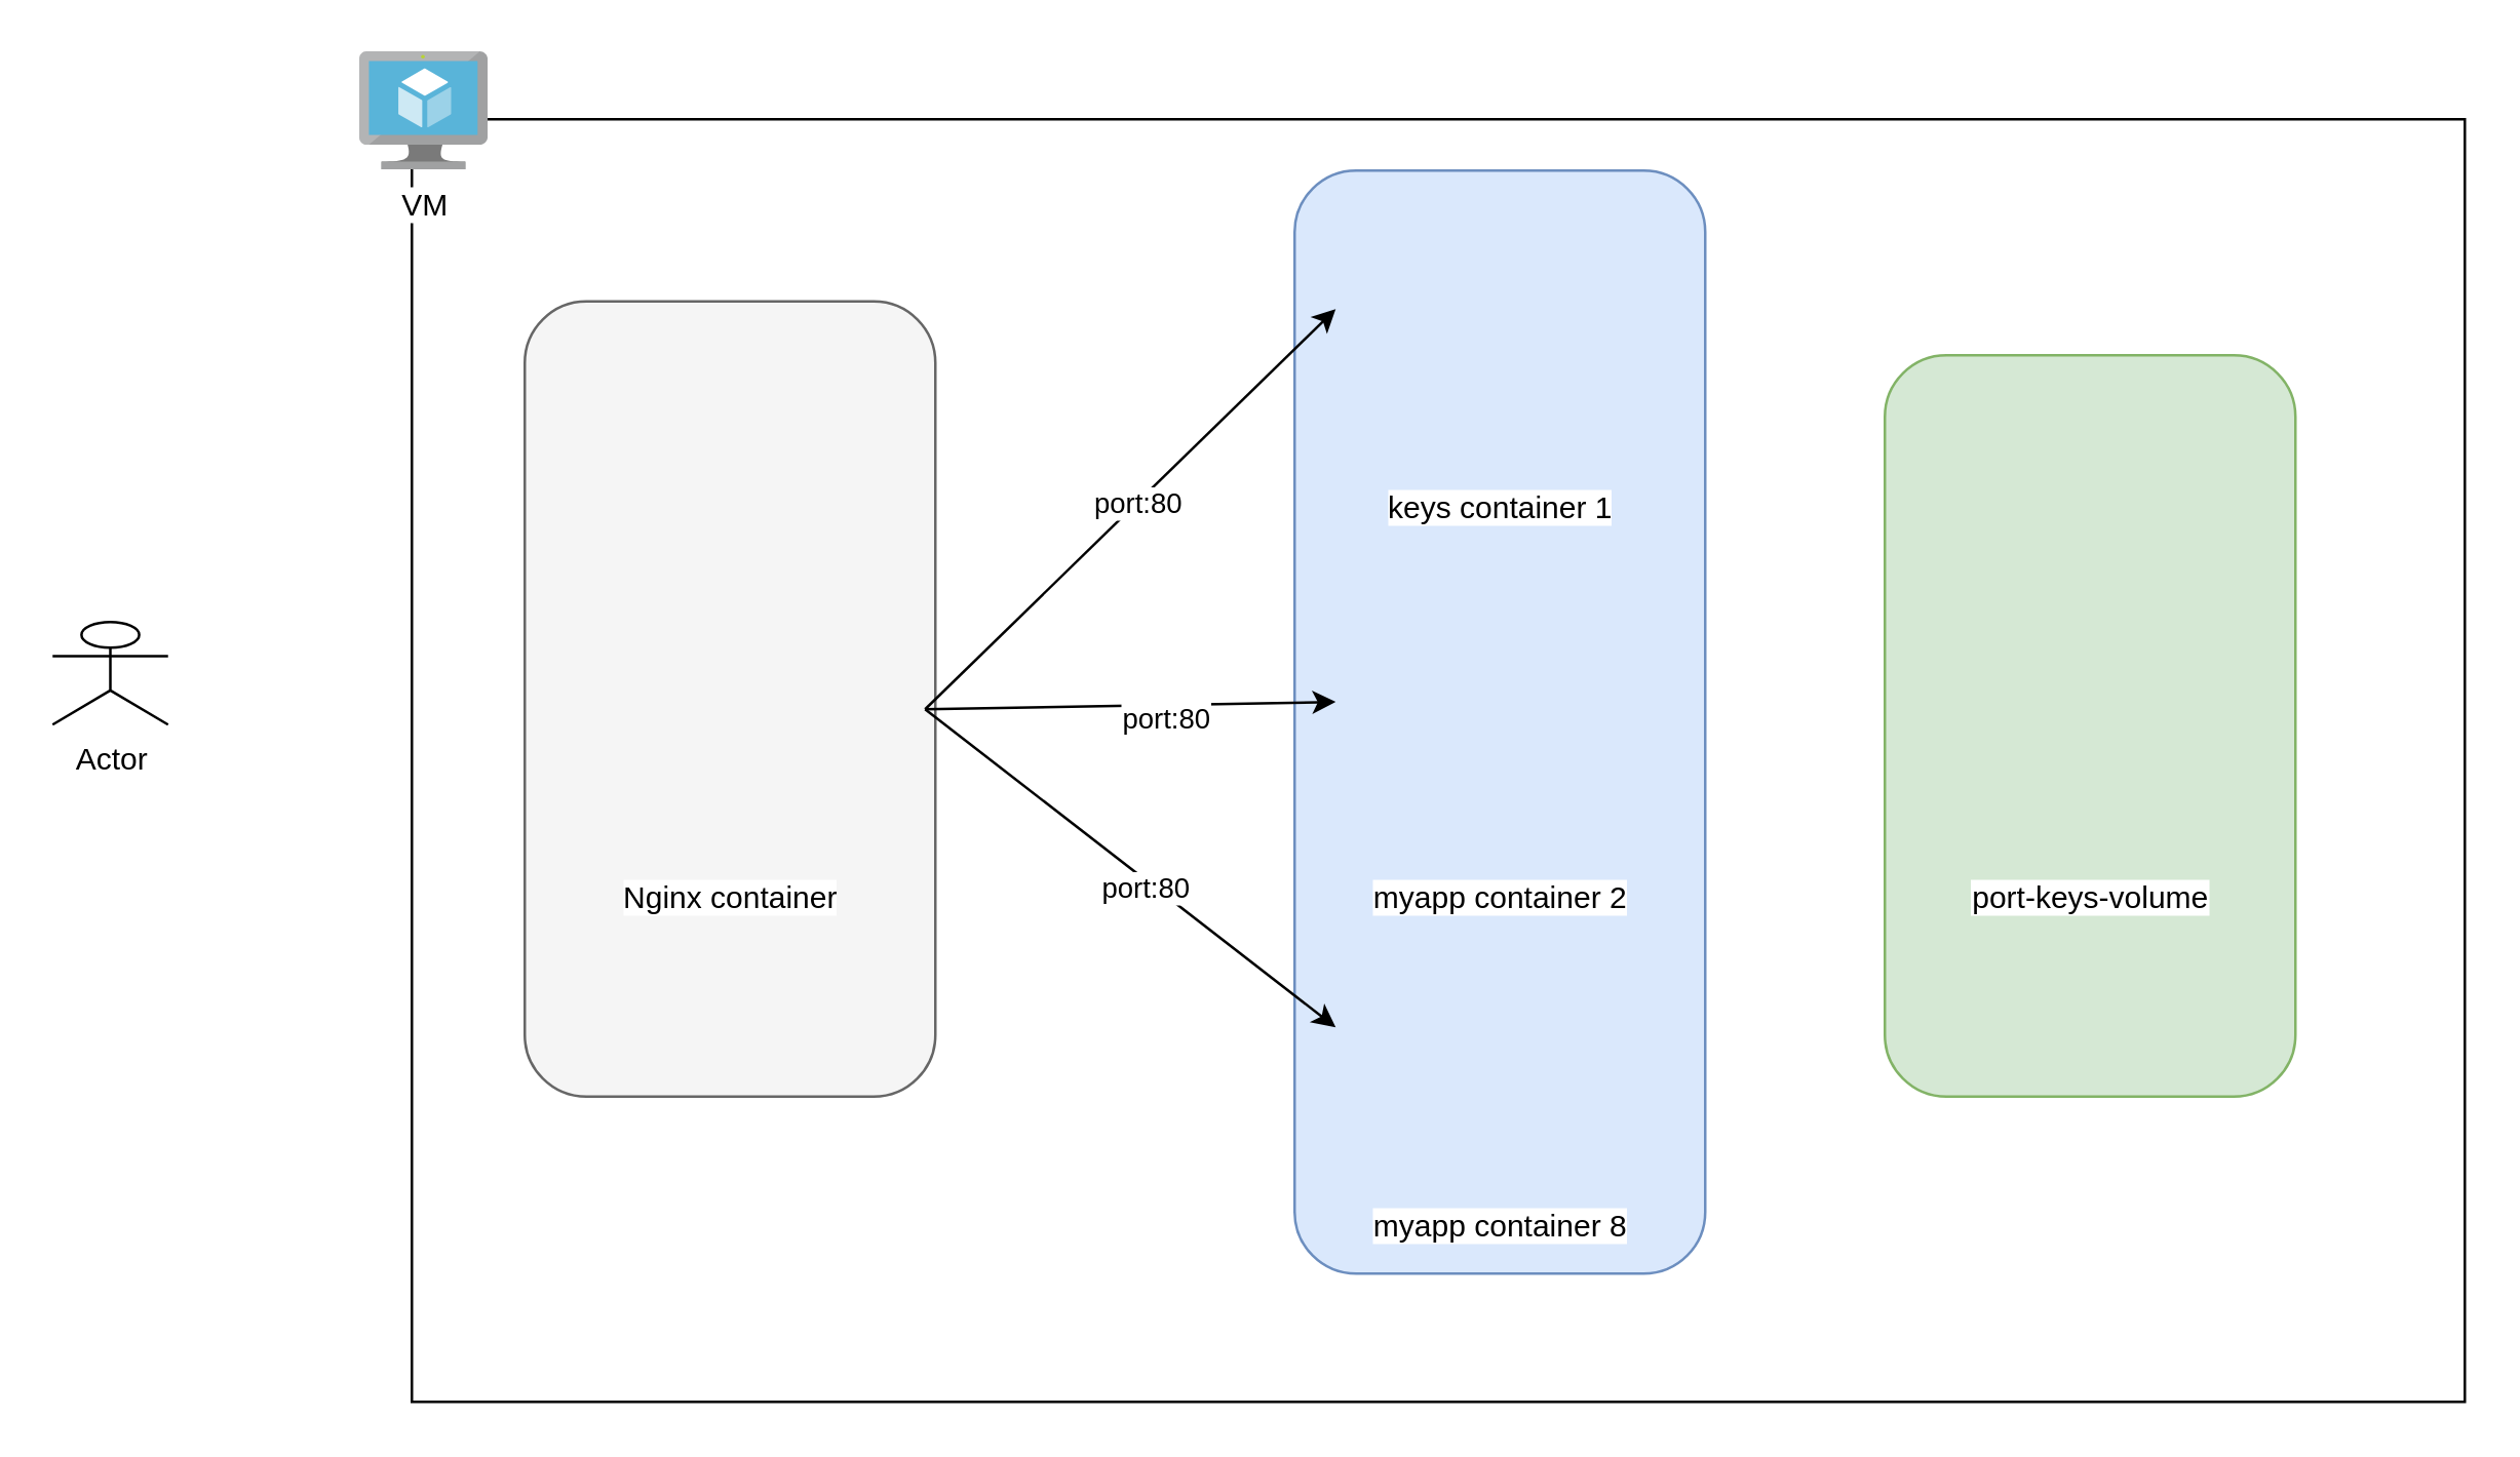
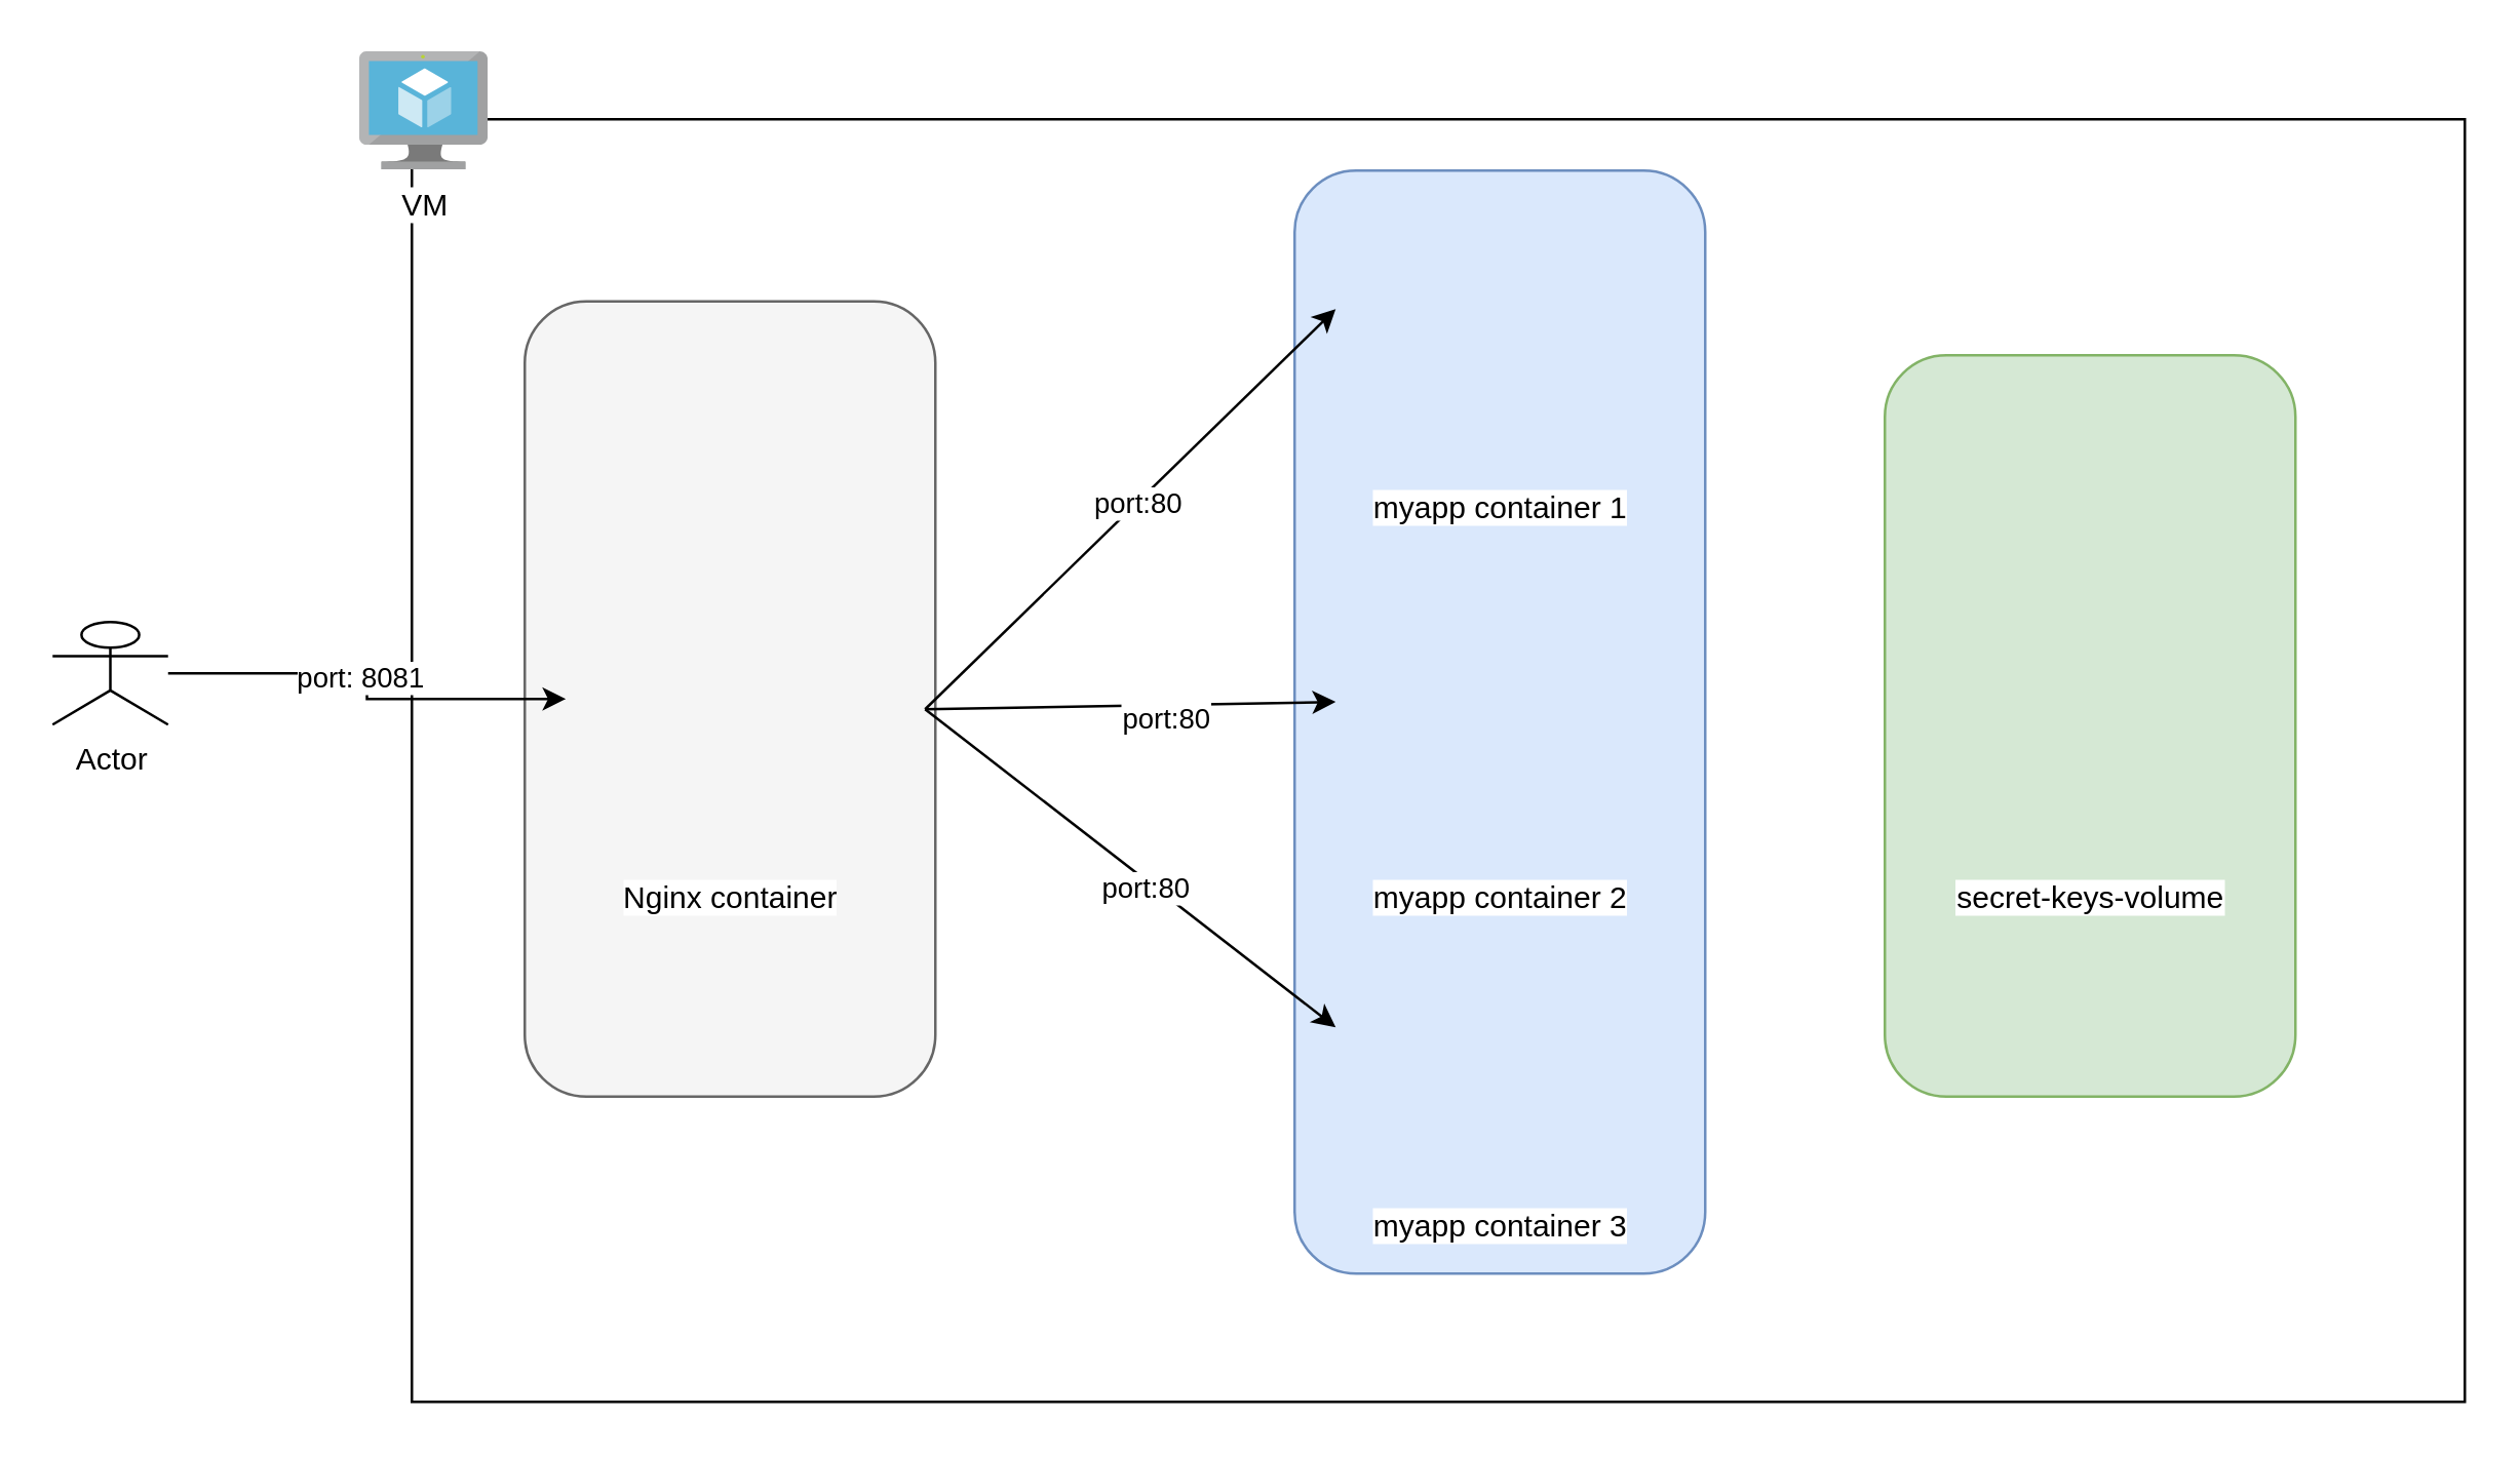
  <mxCell id="0" />
  <mxCell id="1" parent="0" />
  <mxCell id="2" value="" style="rounded=0;whiteSpace=wrap;html=1;" vertex="1" parent="1"><mxGeometry x="160" y="46" width="800" height="500" as="geometry" /></mxCell>
  <mxCell id="3" value="" style="rounded=1;whiteSpace=wrap;html=1;fillColor=#d5e8d4;strokeColor=#82b366;" vertex="1" parent="1"><mxGeometry x="734" y="138" width="160" height="289" as="geometry" /></mxCell>
  <mxCell id="4" value="" style="rounded=1;whiteSpace=wrap;html=1;fillColor=#dae8fc;strokeColor=#6c8ebf;" vertex="1" parent="1"><mxGeometry x="504" y="66" width="160" height="430" as="geometry" /></mxCell>
  <mxCell id="5" value="" style="rounded=1;whiteSpace=wrap;html=1;fillColor=#f5f5f5;strokeColor=#666666;fontColor=#333333;" vertex="1" parent="1"><mxGeometry x="204" y="117" width="160" height="310" as="geometry" /></mxCell>
  <mxCell id="6" value="Nginx container" style="shape=image;html=1;verticalAlign=top;verticalLabelPosition=bottom;labelBackgroundColor=#ffffff;imageAspect=0;aspect=fixed;image=https://cdn1.iconfinder.com/data/icons/unicons-line-vol-3/24/docker-128.png" vertex="1" parent="1"><mxGeometry x="220" y="208" width="128" height="128" as="geometry" /></mxCell>
- <mxCell id="7" value="keys container 1" style="shape=image;html=1;verticalAlign=top;verticalLabelPosition=bottom;labelBackgroundColor=#ffffff;imageAspect=0;aspect=fixed;image=https://cdn1.iconfinder.com/data/icons/unicons-line-vol-3/24/docker-128.png" vertex="1" parent="1"><mxGeometry x="520" y="56" width="128" height="128" as="geometry" /></mxCell>
+ <mxCell id="7" value="myapp container 1" style="shape=image;html=1;verticalAlign=top;verticalLabelPosition=bottom;labelBackgroundColor=#ffffff;imageAspect=0;aspect=fixed;image=https://cdn1.iconfinder.com/data/icons/unicons-line-vol-3/24/docker-128.png" vertex="1" parent="1"><mxGeometry x="520" y="56" width="128" height="128" as="geometry" /></mxCell>
  <mxCell id="8" value="myapp container 2" style="shape=image;html=1;verticalAlign=top;verticalLabelPosition=bottom;labelBackgroundColor=#ffffff;imageAspect=0;aspect=fixed;image=https://cdn1.iconfinder.com/data/icons/unicons-line-vol-3/24/docker-128.png" vertex="1" parent="1"><mxGeometry x="520" y="208" width="128" height="128" as="geometry" /></mxCell>
- <mxCell id="9" value="myapp container 8" style="shape=image;html=1;verticalAlign=top;verticalLabelPosition=bottom;labelBackgroundColor=#ffffff;imageAspect=0;aspect=fixed;image=https://cdn1.iconfinder.com/data/icons/unicons-line-vol-3/24/docker-128.png" vertex="1" parent="1"><mxGeometry x="520" y="336" width="128" height="128" as="geometry" /></mxCell>
+ <mxCell id="9" value="myapp container 3" style="shape=image;html=1;verticalAlign=top;verticalLabelPosition=bottom;labelBackgroundColor=#ffffff;imageAspect=0;aspect=fixed;image=https://cdn1.iconfinder.com/data/icons/unicons-line-vol-3/24/docker-128.png" vertex="1" parent="1"><mxGeometry x="520" y="336" width="128" height="128" as="geometry" /></mxCell>
+ <mxCell id="10" style="edgeStyle=orthogonalEdgeStyle;rounded=0;orthogonalLoop=1;jettySize=auto;html=1;" edge="1" parent="1" source="12" target="6"><mxGeometry relative="1" as="geometry" /></mxCell>
+ <mxCell id="11" value="port: 8081" style="edgeLabel;html=1;align=center;verticalAlign=middle;resizable=0;points=[];" vertex="1" connectable="0" parent="10"><mxGeometry x="-0.106" y="-1" relative="1" as="geometry"><mxPoint as="offset" /></mxGeometry></mxCell>
  <mxCell id="12" value="Actor" style="shape=umlActor;verticalLabelPosition=bottom;verticalAlign=top;html=1;outlineConnect=0;" vertex="1" parent="1"><mxGeometry x="20" y="242" width="45" height="40" as="geometry" /></mxCell>
  <mxCell id="13" value="" style="endArrow=classic;html=1;rounded=0;entryX=0;entryY=0.5;entryDx=0;entryDy=0;" edge="1" parent="1" target="7"><mxGeometry width="50" height="50" relative="1" as="geometry"><mxPoint x="360" y="276" as="sourcePoint" /><mxPoint x="410" y="256" as="targetPoint" /></mxGeometry></mxCell>
  <mxCell id="14" value="port:80" style="edgeLabel;html=1;align=center;verticalAlign=middle;resizable=0;points=[];" vertex="1" connectable="0" parent="13"><mxGeometry x="0.026" relative="1" as="geometry"><mxPoint as="offset" /></mxGeometry></mxCell>
  <mxCell id="15" value="" style="endArrow=classic;html=1;rounded=0;" edge="1" parent="1" target="8"><mxGeometry width="50" height="50" relative="1" as="geometry"><mxPoint x="360" y="276" as="sourcePoint" /><mxPoint x="530" y="130" as="targetPoint" /></mxGeometry></mxCell>
  <mxCell id="16" value="port:80" style="edgeLabel;html=1;align=center;verticalAlign=middle;resizable=0;points=[];" vertex="1" connectable="0" parent="15"><mxGeometry x="0.162" y="-5" relative="1" as="geometry"><mxPoint as="offset" /></mxGeometry></mxCell>
  <mxCell id="17" value="" style="endArrow=classic;html=1;rounded=0;entryX=0;entryY=0.5;entryDx=0;entryDy=0;" edge="1" parent="1" target="9"><mxGeometry width="50" height="50" relative="1" as="geometry"><mxPoint x="360" y="276" as="sourcePoint" /><mxPoint x="530" y="283" as="targetPoint" /></mxGeometry></mxCell>
  <mxCell id="18" value="port:80" style="edgeLabel;html=1;align=center;verticalAlign=middle;resizable=0;points=[];" vertex="1" connectable="0" parent="17"><mxGeometry x="0.087" y="-3" relative="1" as="geometry"><mxPoint as="offset" /></mxGeometry></mxCell>
- <mxCell id="19" value="port-keys-volume" style="shape=image;html=1;verticalAlign=top;verticalLabelPosition=bottom;labelBackgroundColor=#ffffff;imageAspect=0;aspect=fixed;image=https://cdn1.iconfinder.com/data/icons/unicons-line-vol-3/24/docker-128.png" vertex="1" parent="1"><mxGeometry x="750" y="208" width="128" height="128" as="geometry" /></mxCell>
+ <mxCell id="19" value="secret-keys-volume" style="shape=image;html=1;verticalAlign=top;verticalLabelPosition=bottom;labelBackgroundColor=#ffffff;imageAspect=0;aspect=fixed;image=https://cdn1.iconfinder.com/data/icons/unicons-line-vol-3/24/docker-128.png" vertex="1" parent="1"><mxGeometry x="750" y="208" width="128" height="128" as="geometry" /></mxCell>
  <mxCell id="20" value="VM " style="image;sketch=0;aspect=fixed;html=1;points=[];align=center;fontSize=12;image=img/lib/mscae/Virtual_Machine.svg;" vertex="1" parent="1"><mxGeometry x="140" y="20" width="50" height="46" as="geometry" /></mxCell>
